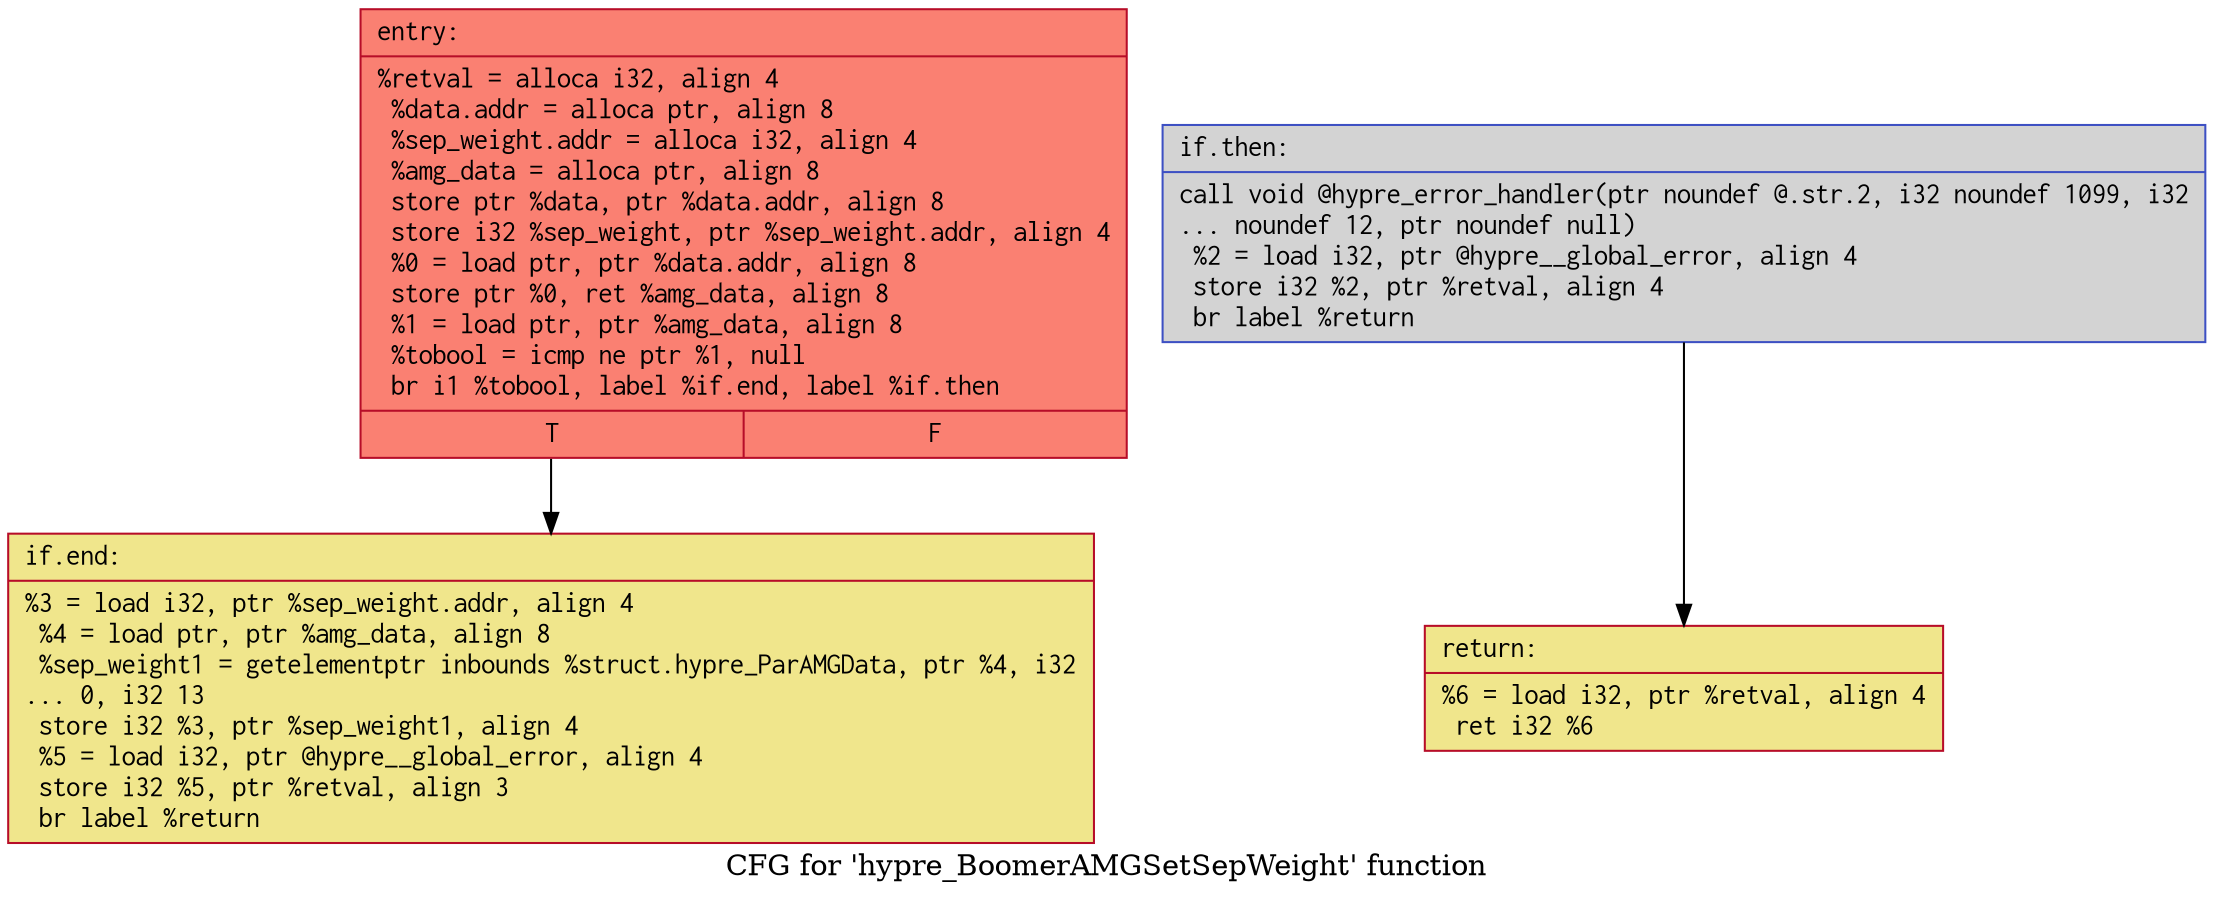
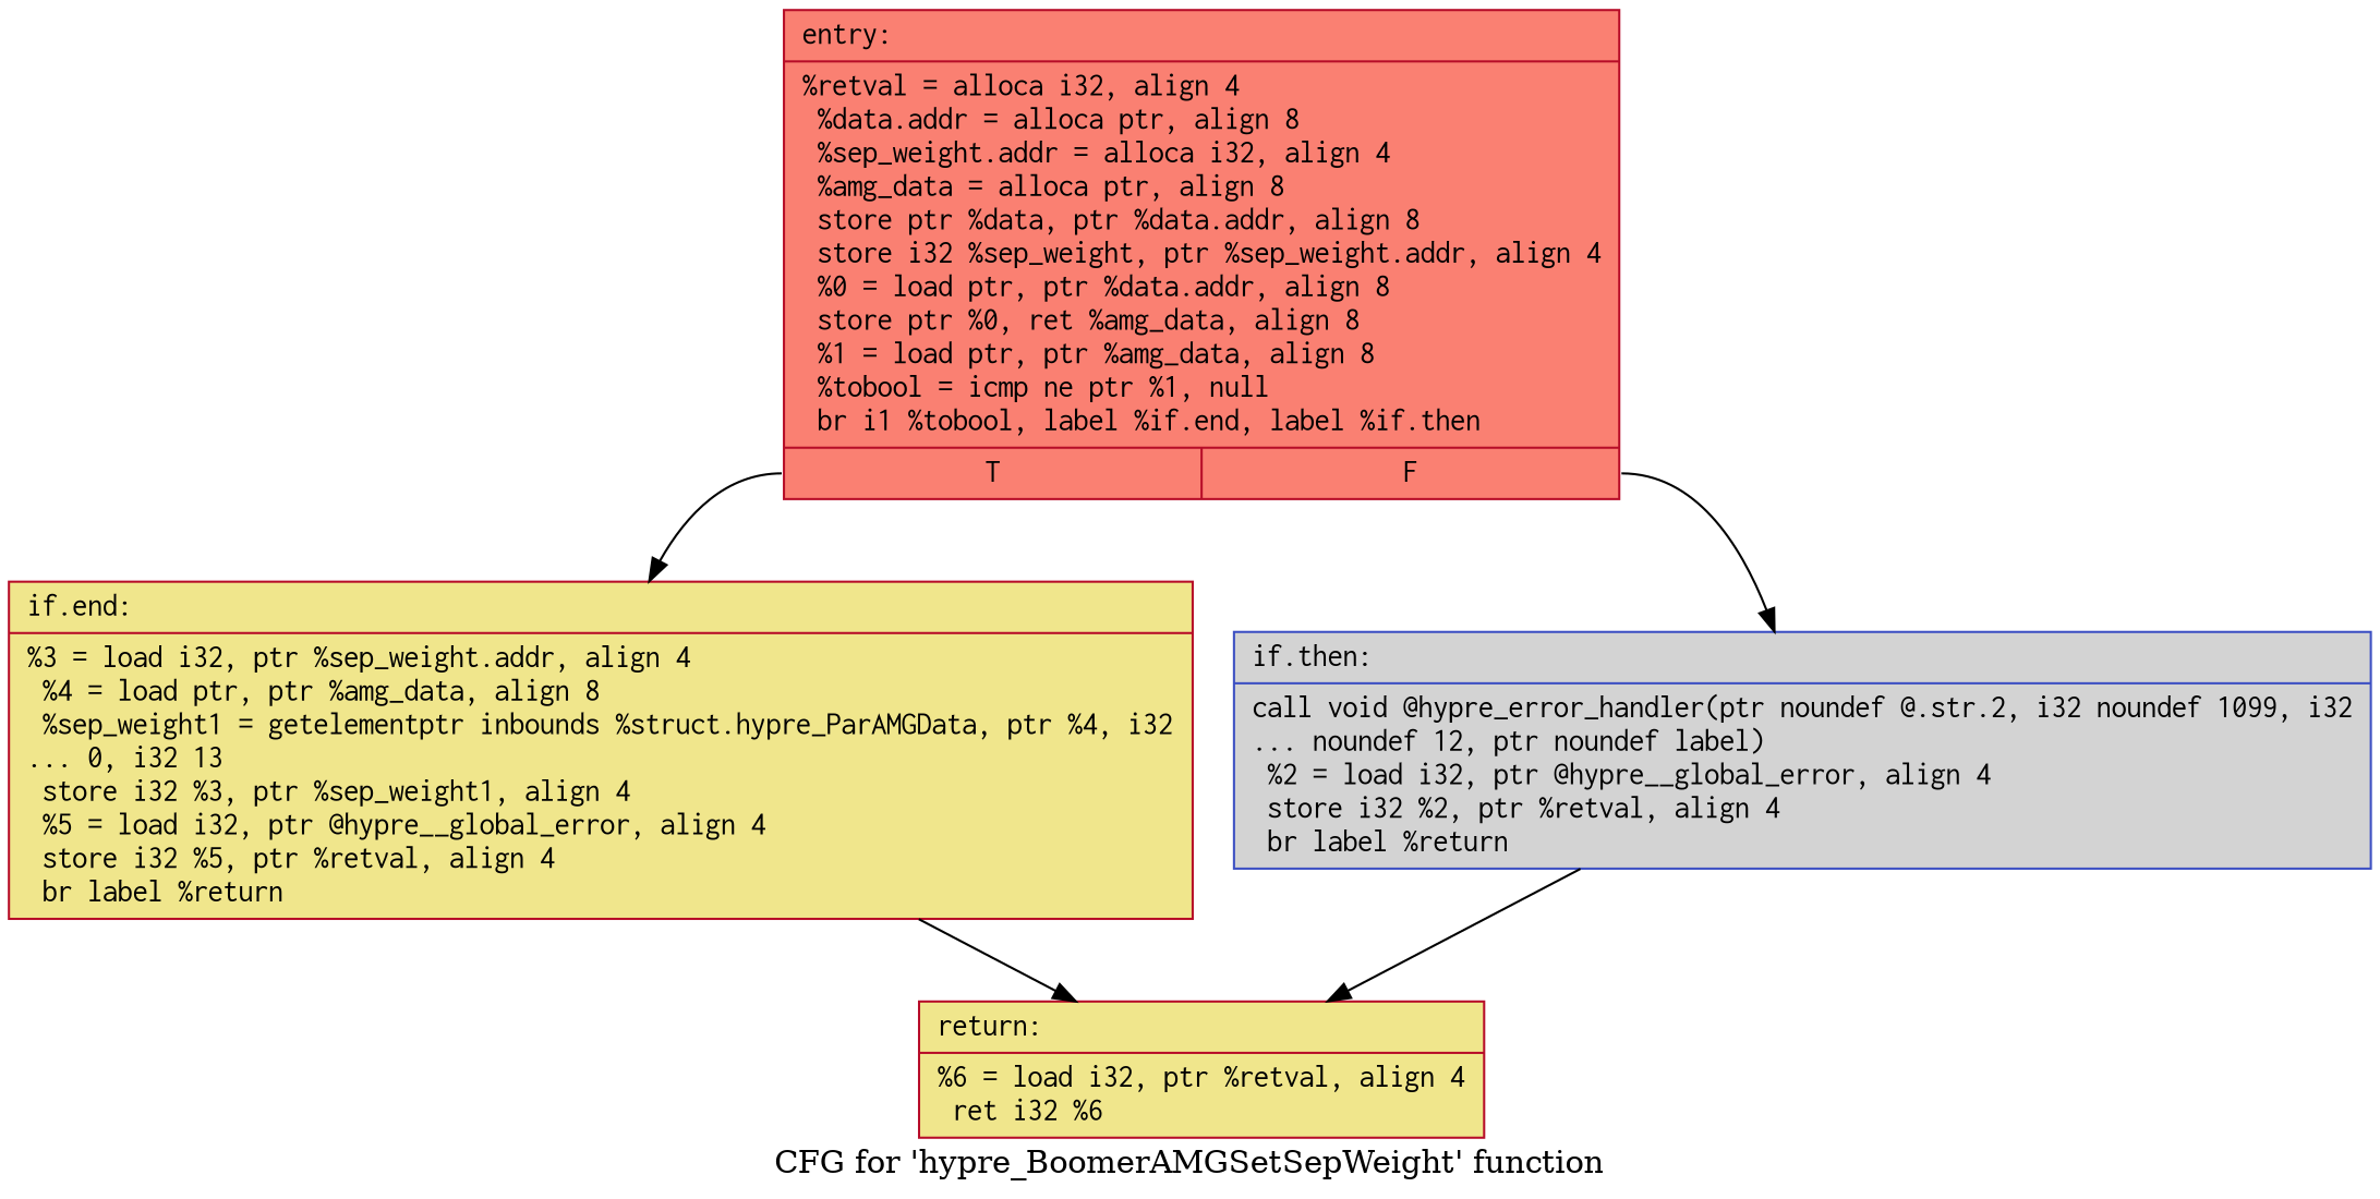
  digraph {
    label="CFG for 'hypre_BoomerAMGSetSepWeight' function"
    node [color="#b70d28ff" fillcolor=khaki fontname=Courier shape=record style=filled]
    n1 [fillcolor=salmon label="{entry:\l|  %retval = alloca i32, align 4\l  %data.addr = alloca ptr, align 8\l  %sep_weight.addr = alloca i32, align 4\l  %amg_data = alloca ptr, align 8\l  store ptr %data, ptr %data.addr, align 8\l  store i32 %sep_weight, ptr %sep_weight.addr, align 4\l  %0 = load ptr, ptr %data.addr, align 8\l  store ptr %0, ret %amg_data, align 8\l  %1 = load ptr, ptr %amg_data, align 8\l  %tobool = icmp ne ptr %1, null\l  br i1 %tobool, label %if.end, label %if.then\l|{<s0>T|<s1>F}}"]
-   n2 [label="{if.end:\l|  %3 = load i32, ptr %sep_weight.addr, align 4\l  %4 = load ptr, ptr %amg_data, align 8\l  %sep_weight1 = getelementptr inbounds %struct.hypre_ParAMGData, ptr %4, i32\l... 0, i32 13\l  store i32 %3, ptr %sep_weight1, align 4\l  %5 = load i32, ptr @hypre__global_error, align 4\l  store i32 %5, ptr %retval, align 3\l  br label %return\l}"]
-   n3 [color="#3d50c3ff" fillcolor=lightgrey label="{if.then:\l|  call void @hypre_error_handler(ptr noundef @.str.2, i32 noundef 1099, i32\l... noundef 12, ptr noundef null)\l  %2 = load i32, ptr @hypre__global_error, align 4\l  store i32 %2, ptr %retval, align 4\l  br label %return\l}"]
+   n2 [label="{if.end:\l|  %3 = load i32, ptr %sep_weight.addr, align 4\l  %4 = load ptr, ptr %amg_data, align 8\l  %sep_weight1 = getelementptr inbounds %struct.hypre_ParAMGData, ptr %4, i32\l... 0, i32 13\l  store i32 %3, ptr %sep_weight1, align 4\l  %5 = load i32, ptr @hypre__global_error, align 4\l  store i32 %5, ptr %retval, align 4\l  br label %return\l}"]
+   n3 [color="#3d50c3ff" fillcolor=lightgrey label="{if.then:\l|  call void @hypre_error_handler(ptr noundef @.str.2, i32 noundef 1099, i32\l... noundef 12, ptr noundef label)\l  %2 = load i32, ptr @hypre__global_error, align 4\l  store i32 %2, ptr %retval, align 4\l  br label %return\l}"]
    n4 [label="{return:\l|  %6 = load i32, ptr %retval, align 4\l  ret i32 %6\l}"]
    n1 -> n2 [tailport=s0]
+   n1 -> n3 [tailport=s1]
+   n2 -> n4
    n3 -> n4
  }
